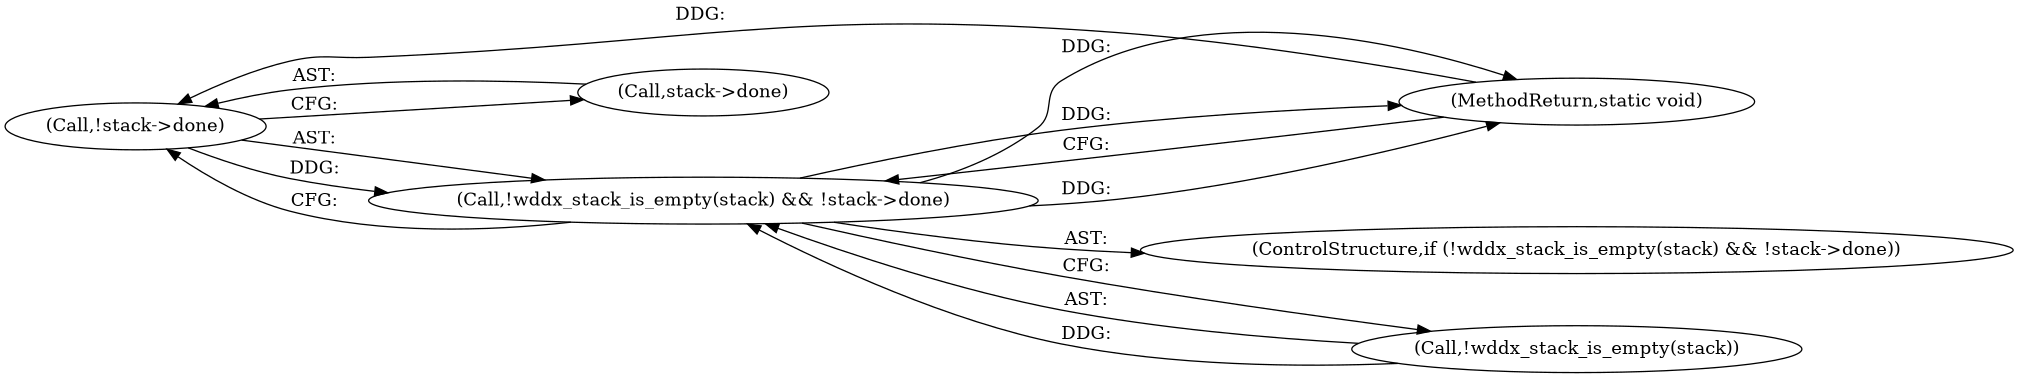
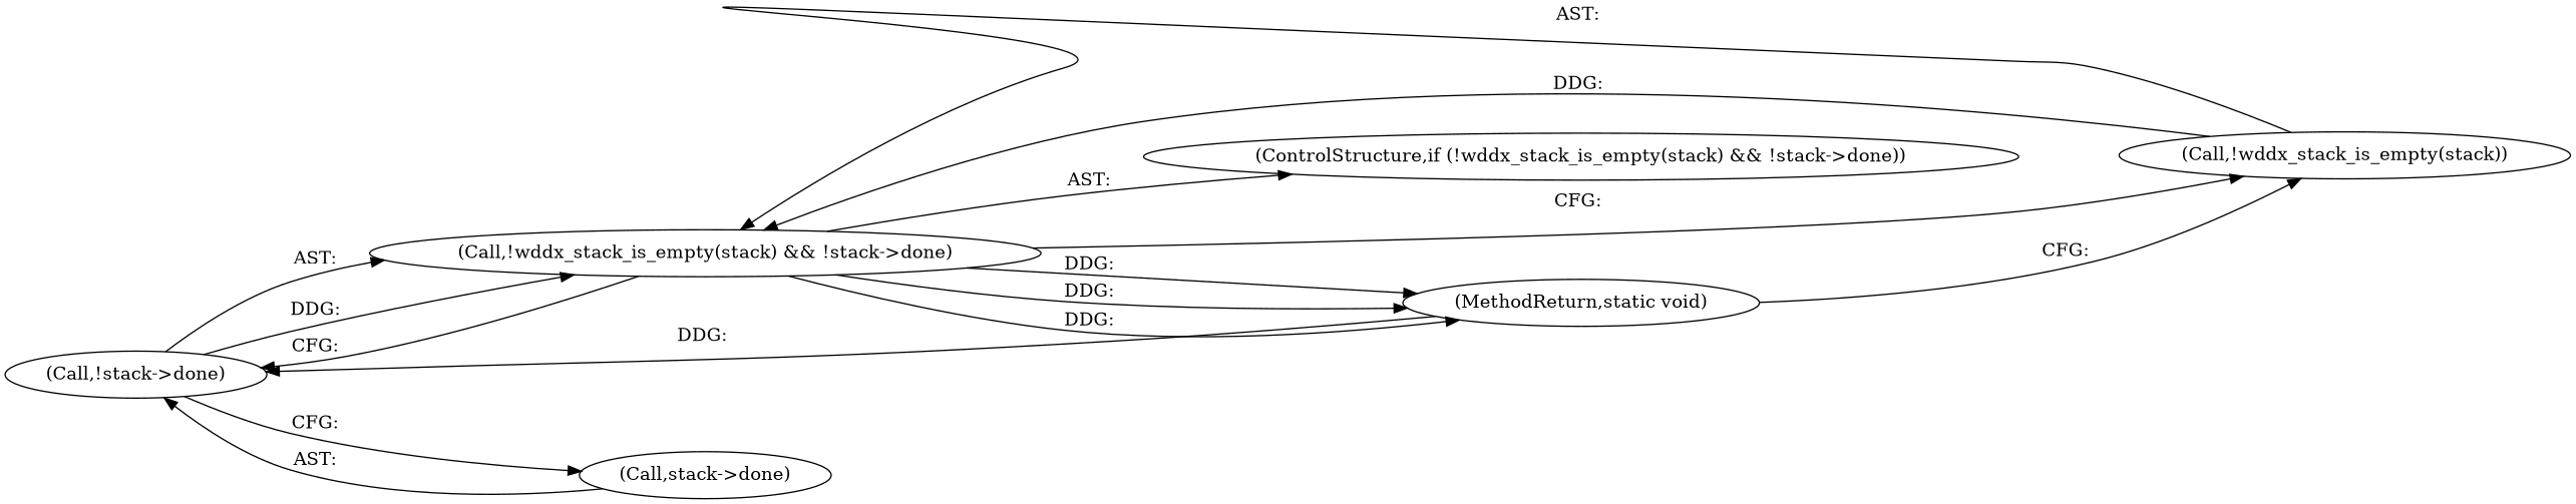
  digraph {
    fontname="DejaVu Serif"
    rankdir=LR
    node [fontname="DejaVu Serif"]
    edge [fontname="DejaVu Serif"]
    n1 [label="(Call,!stack->done)"]
    n2 [label="(Call,!wddx_stack_is_empty(stack) && !stack->done)"]
    n3 [label="(Call,stack->done)"]
    n4 [label="(MethodReturn,static void)"]
    n5 [label="(ControlStructure,if (!wddx_stack_is_empty(stack) && !stack->done))"]
    n6 [label="(Call,!wddx_stack_is_empty(stack))"]
    n1 -> n2 [label="AST: "]
    n1 -> n2 [label="DDG: "]
    n1 -> n3 [label="CFG: "]
    n2 -> n1 [label="CFG: "]
    n2 -> n4 [label="DDG: "]
    n2 -> n4 [label="DDG: "]
    n2 -> n4 [label="DDG: "]
    n2 -> n5 [label="AST: "]
    n2 -> n6 [label="CFG: "]
    n3 -> n1 [label="AST: "]
    n4 -> n1 [label="DDG: "]
-   n4 -> n2 [label="CFG: "]
+   n4 -> n6 [label="CFG: "]
    n6 -> n2 [label="AST: "]
    n6 -> n2 [label="DDG: "]
  }
